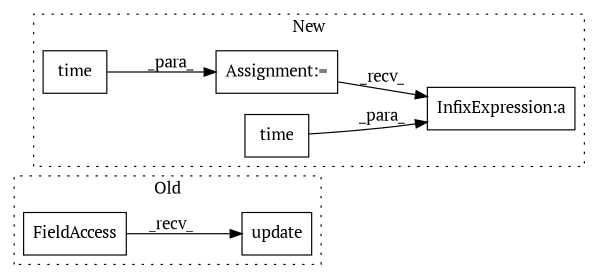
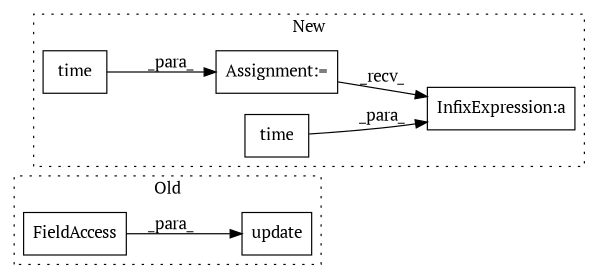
  digraph {
    fontname="PT Serif"
    rankdir=LR
    node [a=32 fontname="PT Serif" l=6 shape=box]
    edge [fontname="PT Serif"]
    n1 [l="7,1" label=update s="9599,9607"]
    n2 [a=22 l=17 label=FieldAccess s=9581]
    n3 [label=time s=9487]
    n4 [a=7 l=1 label="Assignment:=" s=9481]
    n5 [a=27 l=3 label="InfixExpression:a" s=9895]
    n6 [label=time s=9889]
    subgraph cluster_1 {
      label=Old
      style=dotted
      n1
      n2
    }
    subgraph cluster_2 {
      label=New
      style=dotted
      n3
      n4
      n5
      n6
    }
-   n2 -> n1 [label=_recv_]
+   n2 -> n1 [label=_para_]
    n3 -> n4 [label=_para_]
    n4 -> n5 [label=_recv_]
    n6 -> n5 [label=_para_]
  }
